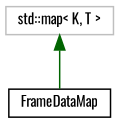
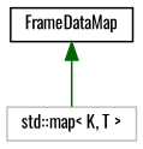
  digraph {
    rankdir=TB
    fontname=Oswald
    node [fillcolor=white fontname=Oswald fontsize=10 shape=record style=filled]
    n1 [color=grey75 height=0.2 label="std::map\< K, T \>" width=0.4]
    n2 [color=black height=0.2 label=FrameDataMap width=0.4]
-   n1 -> n2 [color=darkgreen dir=back fontname=Oswald fontsize=10 labelfontname=Helvetica labelfontsize=10 style=solid]
+   n2 -> n1 [color=darkgreen dir=back fontname=Oswald fontsize=10 labelfontname=Helvetica labelfontsize=10 style=solid]
  }
